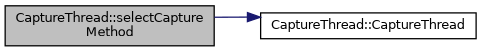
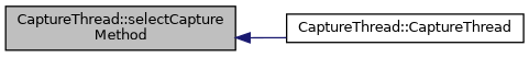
  digraph {
    rankdir=LR
    node [color=black fontname=Helvetica fontsize=10 shape=record style=filled]
    n1 [fillcolor=grey75 fontcolor=black height=0.2 label="CaptureThread::selectCapture\lMethod" width=0.4]
    n2 [fillcolor=white height=0.2 label="CaptureThread::CaptureThread" width=0.4]
-   n2 -> n1 [color=midnightblue dir=back fontname=Helvetica fontsize=10 labelfontname=Helvetica labelfontsize=10 style=solid]
+   n1 -> n2 [color=midnightblue dir=back fontname=Helvetica fontsize=10 labelfontname=Helvetica labelfontsize=10 style=solid]
  }
